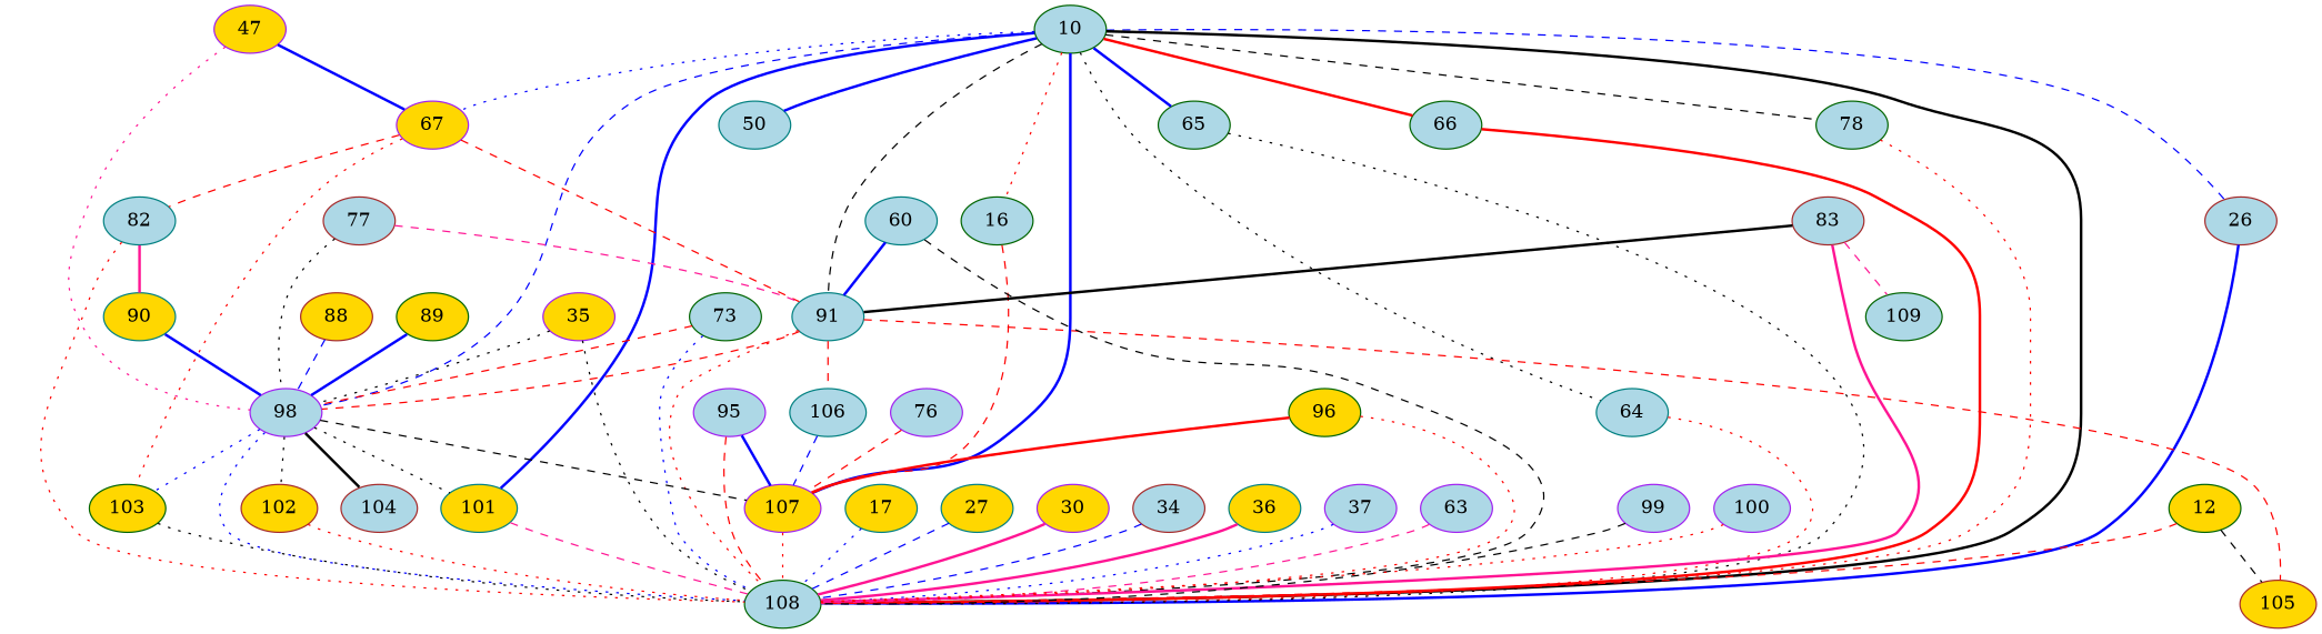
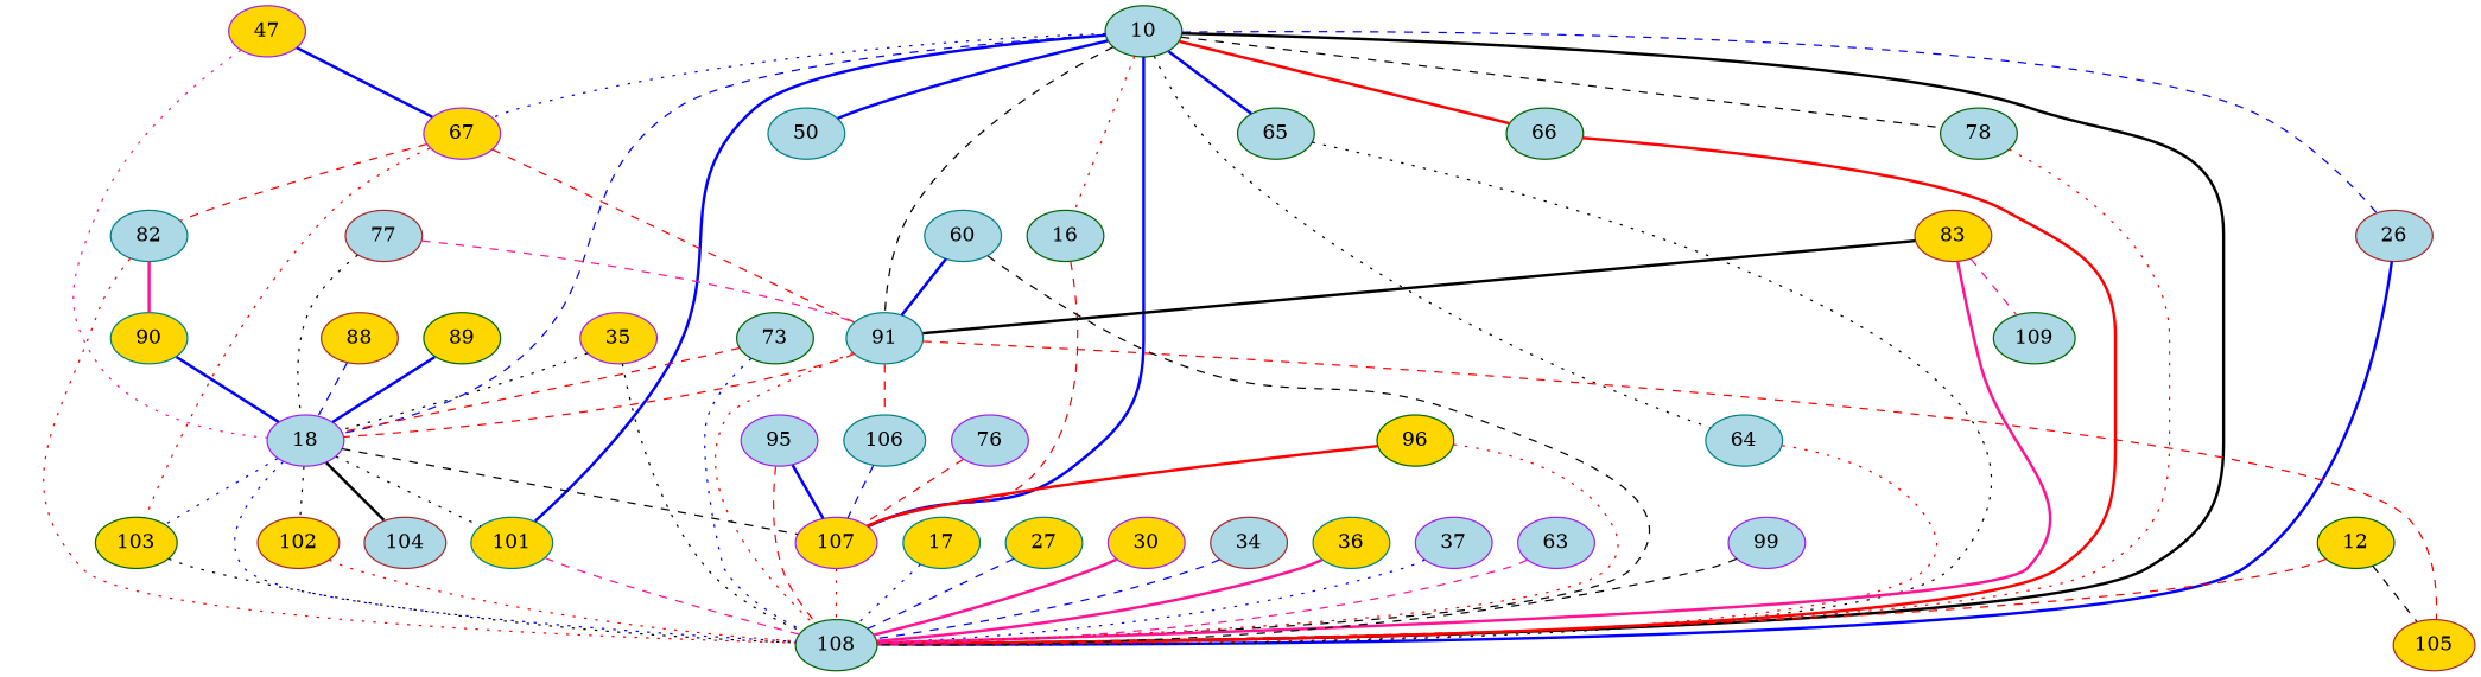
  graph {
    node [color=darkgreen fillcolor=lightblue style=filled]
    edge [color=red style=dashed]
    10 [super="+3"]
    16
    26 [color=brown]
    50 [color=teal]
    64 [color=teal]
    65 [super="+21"]
    66
    67 [color=purple fillcolor=gold super="+24+53+13"]
    78
    91 [color=teal super="+15+85+51+86"]
-   98 [color=purple super="+38+87+25+97"]
+   98 [color=purple super="+38+87+25+97" label=18]
    101 [color=teal fillcolor=gold super="+94"]
    107 [color=purple fillcolor=gold super="+61+68"]
    108 [super="+92+62+42+4"]
    82 [color=teal super="+18+43"]
    103 [fillcolor=gold super="+75+81"]
    105 [color=brown fillcolor=gold super="+40"]
    106 [color=teal]
    102 [color=brown fillcolor=gold super="+79"]
    104 [color=brown]
    12 [fillcolor=gold]
    17 [color=teal fillcolor=gold]
    27 [color=teal fillcolor=gold]
    30 [color=purple fillcolor=gold]
    34 [color=brown]
    35 [color=purple fillcolor=gold]
    36 [color=teal fillcolor=gold]
    37 [color=purple]
    47 [color=purple fillcolor=gold]
    60 [color=teal]
    63 [color=purple]
    90 [color=teal fillcolor=gold]
    73
    76 [color=purple]
    77 [color=brown]
-   83 [color=brown super="+54+56"]
+   83 [color=brown fillcolor=gold super="+54+56"]
    109
    88 [color=brown fillcolor=gold]
    89 [fillcolor=gold]
    95 [color=purple super="+80+28"]
    96 [fillcolor=gold]
    99 [color=purple]
-   100 [color=purple]
    10 -- 16 [style=dotted]
    10 -- 26 [color=blue]
    10 -- 50 [color=blue style=bold weight=2]
    10 -- 64 [color=black style=dotted]
    10 -- 65 [color=blue style=bold weight=2]
    10 -- 66 [style=bold]
    10 -- 67 [color=blue style=dotted weight=4]
    10 -- 78 [color=black]
    10 -- 91 [color=black weight=8]
    10 -- 98 [color=blue weight=4]
    10 -- 101 [color=blue style=bold]
    10 -- 107 [color=blue style=bold weight=6]
    10 -- 108 [color=black style=bold weight=11]
    16 -- 107
    26 -- 108 [color=blue style=bold]
    64 -- 108 [style=dotted]
    65 -- 108 [color=black style=dotted]
    66 -- 108 [style=bold]
    67 -- 91
    67 -- 82
    67 -- 103 [style=dotted]
    78 -- 108 [style=dotted]
    91 -- 98
    91 -- 108 [style=dotted weight=9]
    91 -- 105 [weight=2]
    91 -- 106
    98 -- 101 [color=black style=dotted weight=3]
    98 -- 107 [color=black weight=5]
    98 -- 108 [color=blue style=dotted weight=17]
    98 -- 103 [color=blue style=dotted]
    98 -- 102 [color=black style=dotted]
    98 -- 104 [color=black style=bold weight=2]
    101 -- 108 [color=deeppink weight=3]
    107 -- 108 [style=dotted weight=11]
    82 -- 108 [style=dotted weight=4]
    82 -- 90 [color=deeppink style=bold]
    103 -- 108 [color=black style=dotted weight=2]
    106 -- 107 [color=blue]
    102 -- 108 [style=dotted weight=2]
    12 -- 108 [weight=3]
    12 -- 105 [color=black]
    17 -- 108 [color=blue style=dotted weight=2]
    27 -- 108 [color=blue]
    30 -- 108 [color=deeppink style=bold weight=2]
    34 -- 108 [color=blue weight=3]
    35 -- 98 [color=black style=dotted]
    35 -- 108 [color=black style=dotted]
    36 -- 108 [color=deeppink style=bold weight=2]
    37 -- 108 [color=blue style=dotted]
    47 -- 67 [color=blue style=bold]
    47 -- 98 [color=deeppink style=dotted]
    60 -- 91 [color=blue style=bold weight=2]
    60 -- 108 [color=black]
    63 -- 108 [color=deeppink weight=2]
    90 -- 98 [color=blue style=bold]
    73 -- 98
    73 -- 108 [color=blue style=dotted]
    76 -- 107
    77 -- 91 [color=deeppink]
    77 -- 98 [color=black style=dotted]
    83 -- 91 [color=black style=bold]
    83 -- 108 [color=deeppink style=bold weight=4]
    83 -- 109 [color=deeppink]
    88 -- 98 [color=blue weight=2]
    89 -- 98 [color=blue style=bold]
    95 -- 107 [color=blue style=bold]
    95 -- 108 [weight=4]
    96 -- 107 [style=bold]
    96 -- 108 [style=dotted]
    99 -- 108 [color=black]
-   100 -- 108 [style=dotted weight=2]
  }
